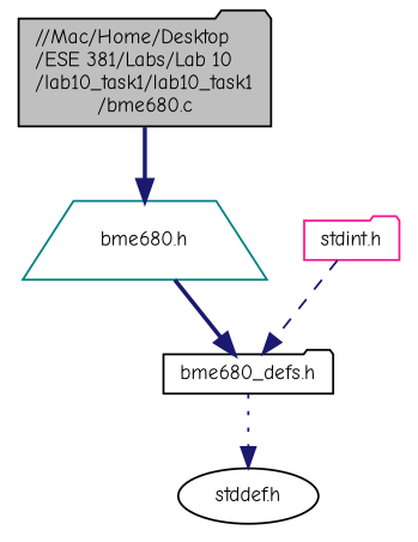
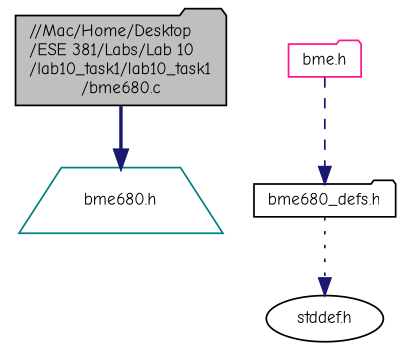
  digraph {
    fontname="Comic Neue"
    node [color=black fillcolor=white fontname="Comic Neue" fontsize=10 shape=folder style=filled]
    edge [color=midnightblue fontname="Comic Neue" fontsize=10 labelfontname=Helvetica labelfontsize=10 style=bold]
    n1 [fillcolor=grey75 fontcolor=black height=0.2 label="//Mac/Home/Desktop\l/ESE 381/Labs/Lab 10\l/lab10_task1/lab10_task1\l/bme680.c" width=0.4]
    n2 [color=teal height=0.2 label="bme680.h" shape=trapezium width=0.4]
    n3 [height=0.2 label="bme680_defs.h" width=0.4]
    n4 [height=0.2 label="stddef.h" shape=ellipse width=0.4]
-   n5 [color=deeppink height=0.2 label="stdint.h" width=0.4]
+   n5 [color=deeppink height=0.2 label="bme.h" width=0.4]
    n1 -> n2
-   n2 -> n3
    n3 -> n4 [style=dotted]
    n5 -> n3 [style=dashed]
  }
